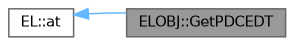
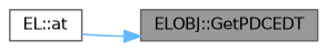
  digraph {
    rankdir=RL
    node [fontname=Helvetica fontsize=10 shape=box style=filled]
    n1 [color=gray40 fillcolor=grey60 fontcolor=black height=0.2 label="ELOBJ::GetPDCEDT" width=0.4]
    n2 [color=grey40 fillcolor=white height=0.2 label="EL::at" width=0.4]
-   n2 -> n1 [color=steelblue1 dir=back fontname=Helvetica fontsize=10 labelfontname=Helvetica labelfontsize=10 style=solid]
+   n1 -> n2 [color=steelblue1 dir=back fontname=Helvetica fontsize=10 labelfontname=Helvetica labelfontsize=10 style=solid]
  }
